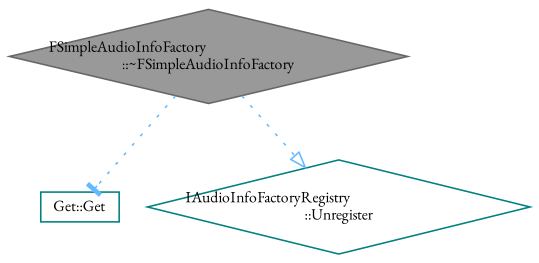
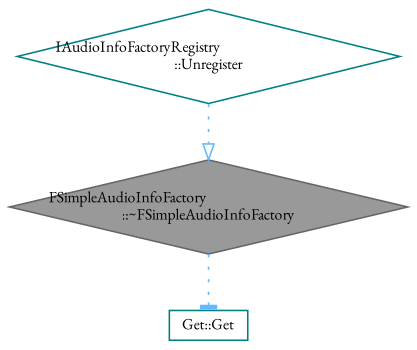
  digraph {
    fontname="EB Garamond"
    rankdir=TB
    node [color=teal fillcolor=white fontname="EB Garamond" fontsize=10 shape=diamond style=filled]
    edge [color=steelblue1 fontname="EB Garamond" fontsize=10 labelfontname=Helvetica labelfontsize=10 style=dotted]
    n1 [color=gray40 fillcolor=grey60 fontcolor=black height=0.2 label="FSimpleAudioInfoFactory\l::~FSimpleAudioInfoFactory" width=0.4]
    n2 [height=0.2 label="Get::Get" shape=box width=0.4]
    n3 [height=0.2 label="IAudioInfoFactoryRegistry\l::Unregister" width=0.4]
    n1 -> n2 [arrowhead=tee]
-   n1 -> n3 [arrowhead=onormal]
+   n3 -> n1 [arrowhead=onormal]
  }
